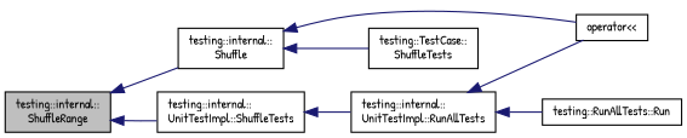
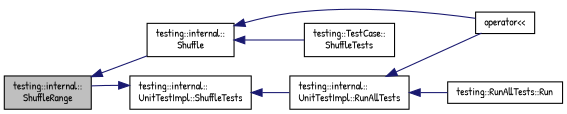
  digraph {
    fontname="Patrick Hand"
    rankdir=LR
    node [color=black fillcolor=white fontname="Patrick Hand" fontsize=10 shape=record style=filled]
    edge [color=midnightblue dir=back fontname="Patrick Hand" fontsize=10 labelfontname=Helvetica labelfontsize=10 style=solid]
    n1 [fillcolor=grey75 fontcolor=black height=0.2 label="testing::internal::\lShuffleRange" width=0.4]
    n2 [height=0.2 label="testing::internal::\lShuffle" width=0.4]
    n3 [height=0.2 label="testing::internal::\lUnitTestImpl::ShuffleTests" width=0.4]
    n4 [height=0.2 label="operator\<\<" width=0.4]
    n5 [height=0.2 label="testing::TestCase::\lShuffleTests" width=0.4]
    n6 [height=0.2 label="testing::internal::\lUnitTestImpl::RunAllTests" width=0.4]
    n7 [height=0.2 label="testing::RunAllTests::Run" width=0.4]
    n1 -> n2
-   n1 -> n3
+   n3 -> n1
    n2 -> n4
    n2 -> n5
    n3 -> n6
    n6 -> n4
    n6 -> n7
  }
